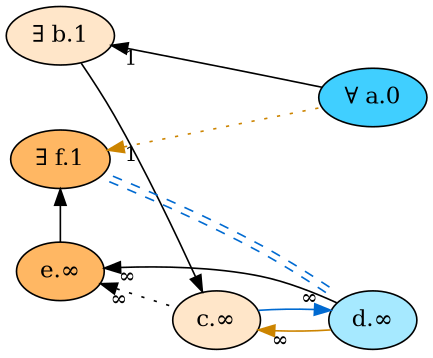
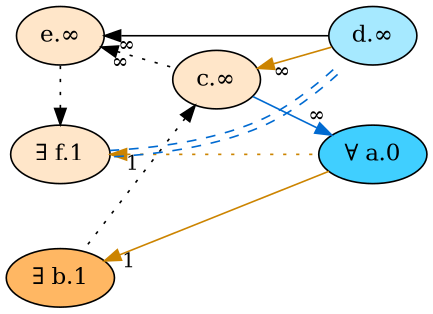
  digraph {
    rankdir=LR
    node [fillcolor="#ffb763" fontsize=14 style=filled]
    edge [color=black dir=back fontsize=12 labeldistance=1.5 style=dotted taillabel="∞"]
    n1 [fillcolor="#40cfff" label="∀ a.0"]
-   n2 [label="∃ f.1"]
-   n3 [fillcolor="#ffe6c9" label="∃ b.1"]
-   n4 [label="e.∞"]
+   n2 [fillcolor="#ffe6c9" label="∃ f.1"]
+   n3 [label="∃ b.1"]
+   n4 [fillcolor="#ffe6c9" label="e.∞"]
    n5 [fillcolor="#ffe6c9" label="c.∞"]
    n6 [fillcolor="#a6e9ff" label="d.∞"]
    subgraph sub_1 {
      rank=max
      n1
    }
    subgraph sub_2 {
      rank=min
      n2
      n3
    }
    n2 -> n1 [color="#cc8400" taillabel=1]
-   n2 -> n4 [constraint=false style=solid taillabel=""]
-   n3 -> n1 [style=solid taillabel=1]
+   n2 -> n4 [constraint=false taillabel=""]
+   n3 -> n1 [color="#cc8400" style=solid taillabel=1]
    n4 -> n5
    n4 -> n6 [style=solid]
-   n5 -> n3 [constraint=false style=solid taillabel=""]
+   n5 -> n3 [constraint=false taillabel=""]
    n5 -> n6 [color="#cc8400" style=solid]
    n6 -> n2 [color="#006ad1:invis:#006ad1" constraint=false style=dashed taillabel=""]
-   n6 -> n5 [color="#006ad1" style=solid]
+   n1 -> n5 [color="#006ad1" style=solid]
  }
